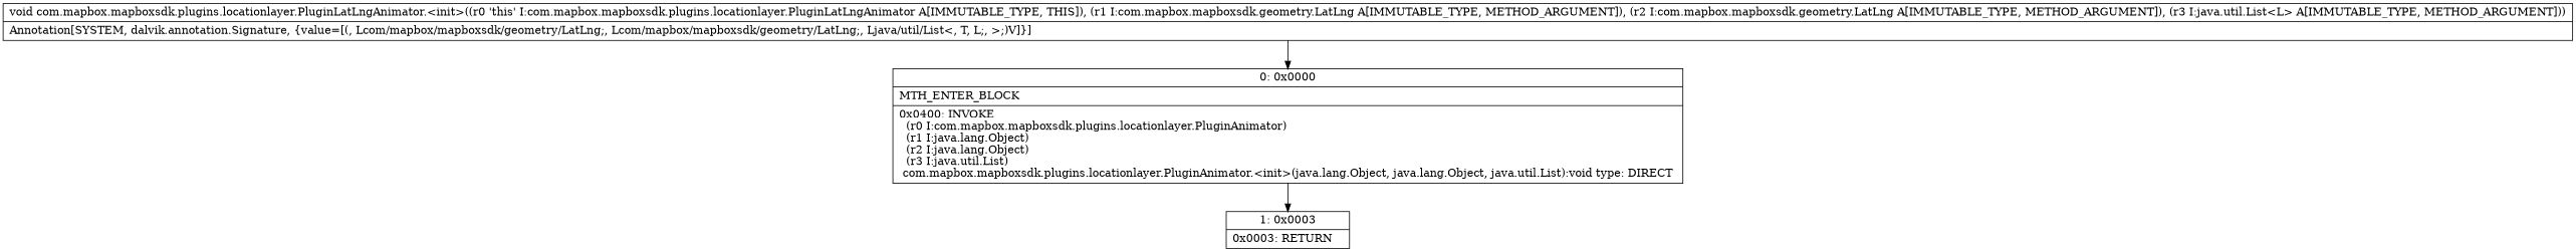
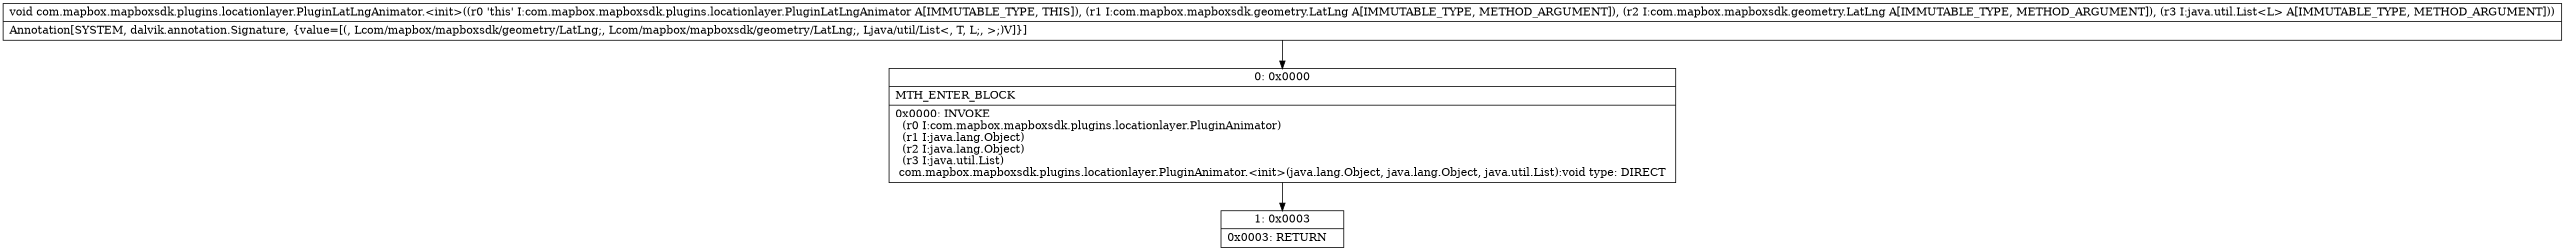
  digraph {
    node [shape=record]
-   n1 [label="{0\:\ 0x0000|MTH_ENTER_BLOCK\l|0x0400: INVOKE  \l  (r0 I:com.mapbox.mapboxsdk.plugins.locationlayer.PluginAnimator)\l  (r1 I:java.lang.Object)\l  (r2 I:java.lang.Object)\l  (r3 I:java.util.List)\l com.mapbox.mapboxsdk.plugins.locationlayer.PluginAnimator.\<init\>(java.lang.Object, java.lang.Object, java.util.List):void type: DIRECT \l}"]
+   n1 [label="{0\:\ 0x0000|MTH_ENTER_BLOCK\l|0x0000: INVOKE  \l  (r0 I:com.mapbox.mapboxsdk.plugins.locationlayer.PluginAnimator)\l  (r1 I:java.lang.Object)\l  (r2 I:java.lang.Object)\l  (r3 I:java.util.List)\l com.mapbox.mapboxsdk.plugins.locationlayer.PluginAnimator.\<init\>(java.lang.Object, java.lang.Object, java.util.List):void type: DIRECT \l}"]
    n2 [label="{1\:\ 0x0003|0x0003: RETURN   \l}"]
    n3 [label="{void com.mapbox.mapboxsdk.plugins.locationlayer.PluginLatLngAnimator.\<init\>((r0 'this' I:com.mapbox.mapboxsdk.plugins.locationlayer.PluginLatLngAnimator A[IMMUTABLE_TYPE, THIS]), (r1 I:com.mapbox.mapboxsdk.geometry.LatLng A[IMMUTABLE_TYPE, METHOD_ARGUMENT]), (r2 I:com.mapbox.mapboxsdk.geometry.LatLng A[IMMUTABLE_TYPE, METHOD_ARGUMENT]), (r3 I:java.util.List\<L\> A[IMMUTABLE_TYPE, METHOD_ARGUMENT]))  | Annotation[SYSTEM, dalvik.annotation.Signature, \{value=[(, Lcom\/mapbox\/mapboxsdk\/geometry\/LatLng;, Lcom\/mapbox\/mapboxsdk\/geometry\/LatLng;, Ljava\/util\/List\<, T, L;, \>;)V]\}]\l}"]
    n1 -> n2
    n3 -> n1
  }
